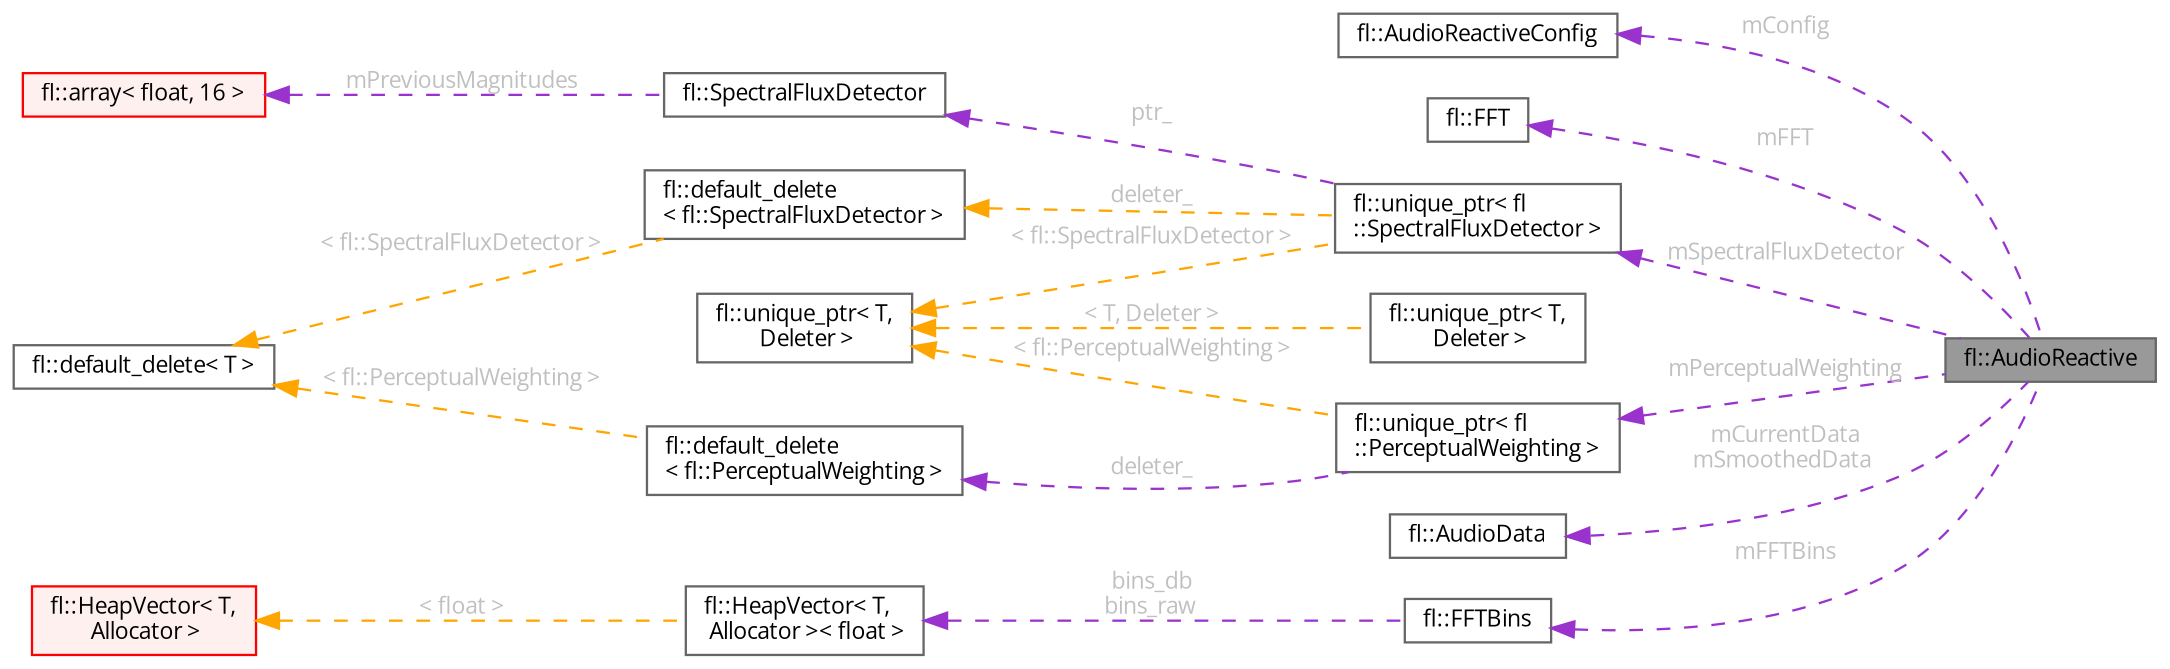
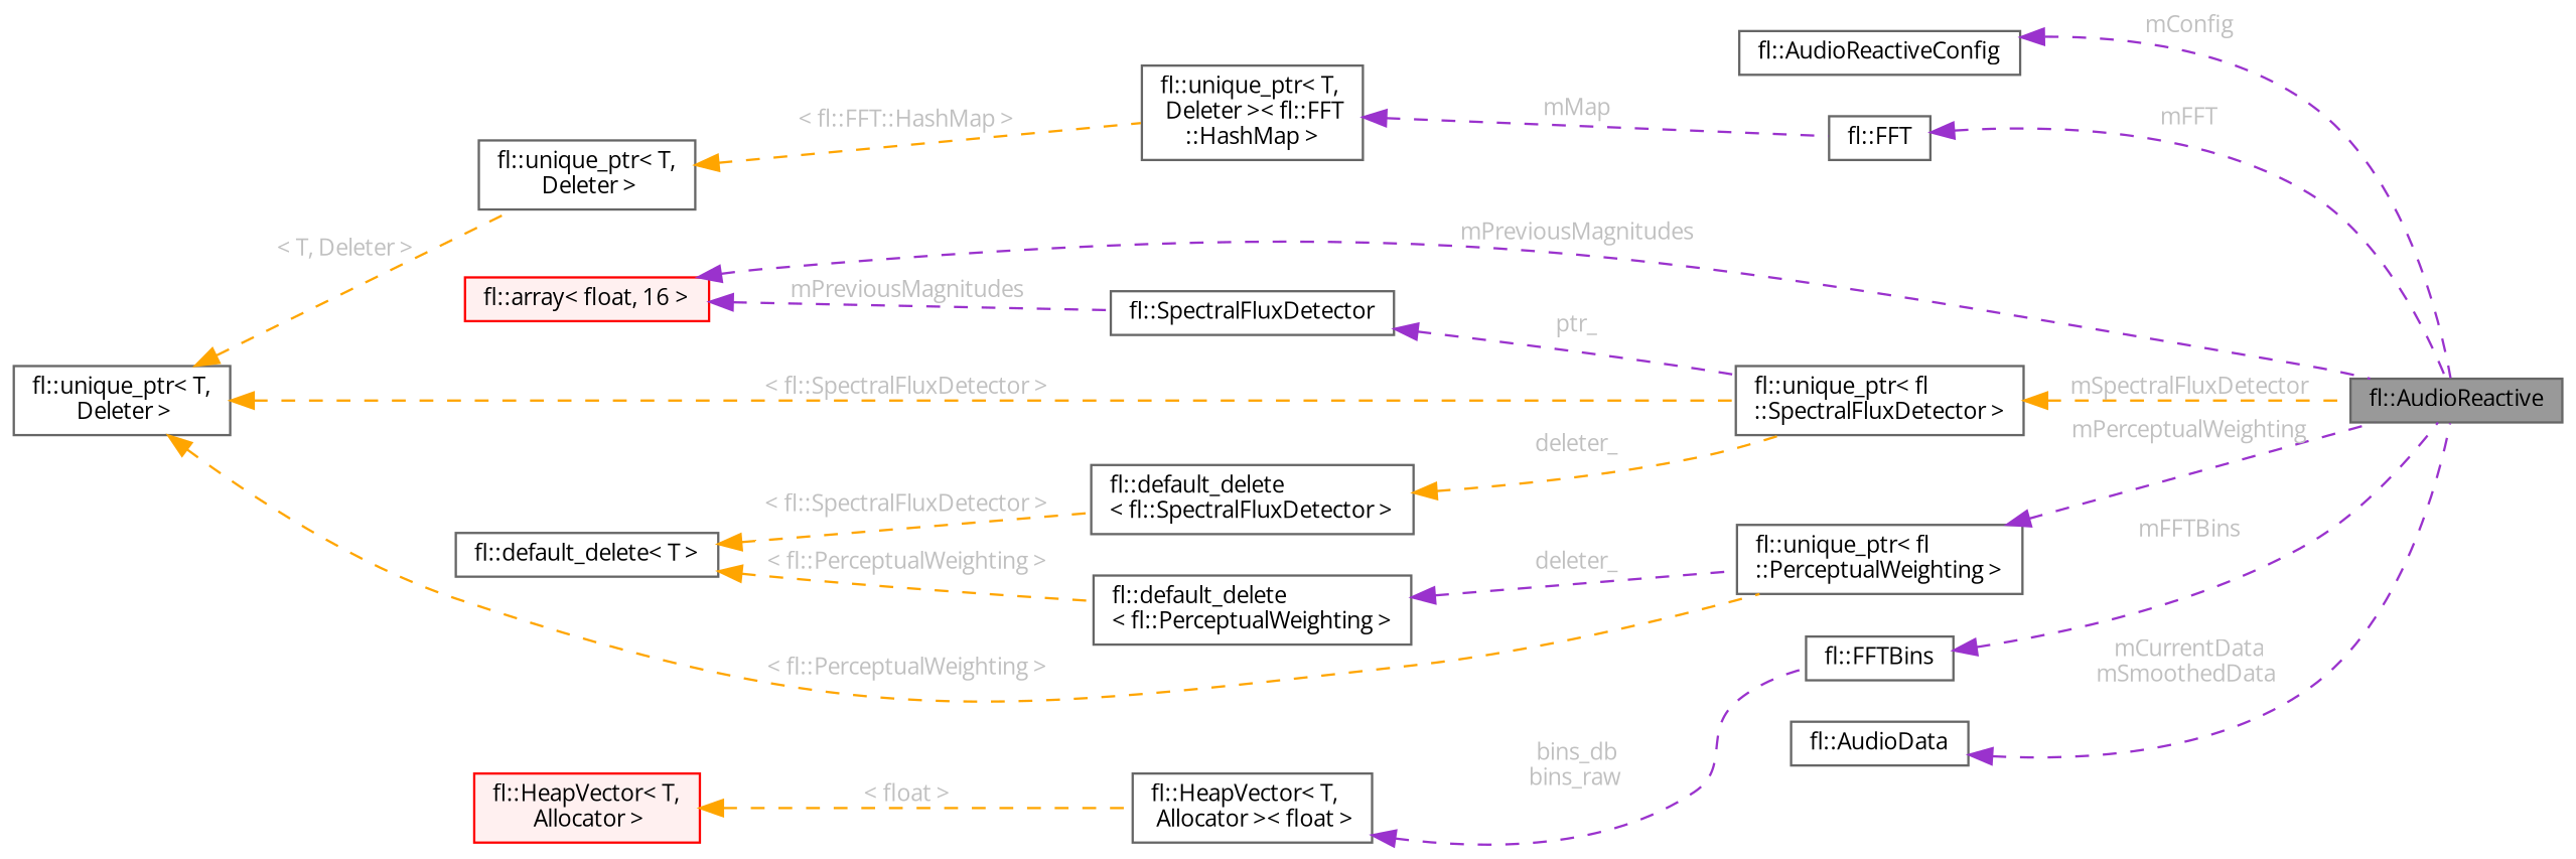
  digraph {
    fontname="Open Sans"
    rankdir=LR
    node [color=gray40 fillcolor=white fontname="Open Sans" fontsize=10 shape=box style=filled]
    edge [color=darkorchid3 dir=back fontcolor=grey fontname="Open Sans" fontsize=10 labelfontname=Helvetica labelfontsize=10 style=dashed]
    n1 [fillcolor=grey60 fontcolor=black height=0.2 label="fl::AudioReactive" width=0.4]
    n2 [height=0.2 label="fl::AudioReactiveConfig" width=0.4]
    n3 [height=0.2 label="fl::FFT" width=0.4]
+   n4 [height=0.2 label="fl::unique_ptr\< T,\l Deleter \>\< fl::FFT\l::HashMap \>" width=0.4]
    n5 [height=0.2 label="fl::unique_ptr\< T,\l Deleter \>" width=0.4]
    n6 [height=0.2 label="fl::unique_ptr\< T,\l Deleter \>" width=0.4]
    n7 [height=0.2 label="fl::unique_ptr\< fl\l::SpectralFluxDetector \>" width=0.4]
    n8 [height=0.2 label="fl::unique_ptr\< fl\l::PerceptualWeighting \>" width=0.4]
    n9 [height=0.2 label="fl::FFTBins" width=0.4]
    n10 [height=0.2 label="fl::HeapVector\< T,\l Allocator \>\< float \>" width=0.4]
    n11 [color=red fillcolor="#FFF0F0" height=0.2 label="fl::HeapVector\< T,\l Allocator \>" width=0.4]
    n12 [height=0.2 label="fl::AudioData" width=0.4]
    n13 [height=0.2 label="fl::SpectralFluxDetector" width=0.4]
    n14 [color=red fillcolor="#FFF0F0" height=0.2 label="fl::array\< float, 16 \>" width=0.4]
    n15 [height=0.2 label="fl::default_delete\l\< fl::SpectralFluxDetector \>" width=0.4]
    n16 [height=0.2 label="fl::default_delete\< T \>" width=0.4]
    n17 [height=0.2 label="fl::default_delete\l\< fl::PerceptualWeighting \>" width=0.4]
    n2 -> n1 [label=" mConfig"]
    n3 -> n1 [label=" mFFT"]
+   n4 -> n3 [label=" mMap"]
+   n5 -> n4 [color=orange label=" \< fl::FFT::HashMap \>"]
    n6 -> n5 [color=orange label=" \< T, Deleter \>"]
    n6 -> n7 [color=orange label=" \< fl::SpectralFluxDetector \>"]
    n6 -> n8 [color=orange label=" \< fl::PerceptualWeighting \>"]
-   n7 -> n1 [label=" mSpectralFluxDetector"]
+   n7 -> n1 [color=orange label=" mSpectralFluxDetector"]
    n8 -> n1 [label=" mPerceptualWeighting"]
    n9 -> n1 [label=" mFFTBins"]
    n10 -> n9 [label=" bins_db\nbins_raw"]
    n11 -> n10 [color=orange label=" \< float \>"]
    n12 -> n1 [label=" mCurrentData\nmSmoothedData"]
    n13 -> n7 [label=" ptr_"]
+   n14 -> n1 [label=" mPreviousMagnitudes"]
    n14 -> n13 [label=" mPreviousMagnitudes"]
    n15 -> n7 [color=orange label=" deleter_"]
    n16 -> n15 [color=orange label=" \< fl::SpectralFluxDetector \>"]
    n16 -> n17 [color=orange label=" \< fl::PerceptualWeighting \>"]
    n17 -> n8 [label=" deleter_"]
  }
